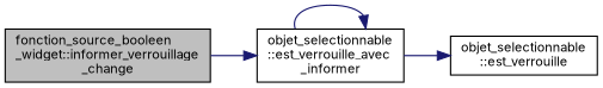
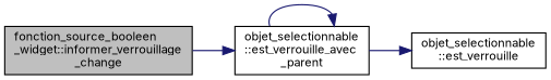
  digraph {
    rankdir=LR
    fontname=Inter
    node [color=black fillcolor=white fontname=Inter fontsize=10 shape=record style=filled]
    edge [color=midnightblue fontname=Inter fontsize=10 labelfontname=Helvetica labelfontsize=10 style=solid]
    n1 [fillcolor=grey75 fontcolor=black height=0.2 label="fonction_source_booleen\l_widget::informer_verrouillage\l_change" width=0.4]
-   n2 [height=0.2 label="objet_selectionnable\l::est_verrouille_avec\l_informer" width=0.4]
+   n2 [height=0.2 label="objet_selectionnable\l::est_verrouille_avec\l_parent" width=0.4]
    n3 [height=0.2 label="objet_selectionnable\l::est_verrouille" width=0.4]
    n1 -> n2
    n2 -> n2
    n2 -> n3
  }
